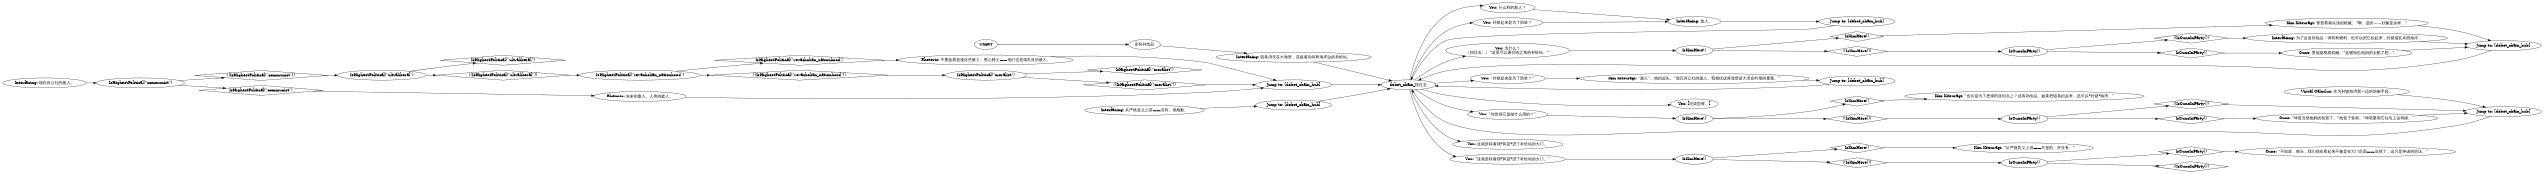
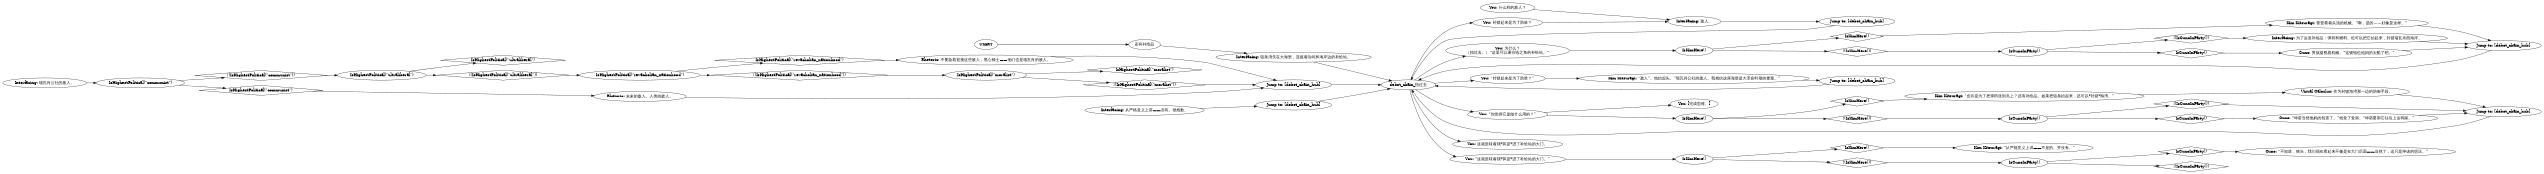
  digraph {
    rankdir=LR
    n1 [label=START]
    n2 [label="还有补给品"]
    n3 [label="Interfacing: 链条消失在大海里，连接着岛屿和海岸边的补给站。"]
    n4 [label="debot_chain_指过去"]
    n5 [label="Jump to: [debot_chain_hub]"]
    n6 [label="You: 什么样的敌人？"]
    n7 [label="You: 为什么？\n（指过去。）“这里可以通往地之角的补给站。”"]
    n8 [label="You: “封锁起来是为了防谁？”"]
    n9 [label="You: [完成思维。]"]
    n10 [label="You: 这就意味着我*算是*进了补给站的大门。"]
    n11 [label="You: 封锁起来是为了防谁？"]
    n12 [label="You: “这就意味着我*算是*进了补给站的大门。”"]
    n13 [label="You: “你觉得它是做什么用的？”"]
    n14 [label="Jump to: [debot_chain_hub]"]
    n15 [label="IsKimHere()"]
    n16 [label="IsKimHere()" shape=diamond]
    n17 [label="!(IsKimHere())" shape=diamond]
    n18 [label="Kim Kitsuragi: 警督看着头顶的机械。“啊，是的……好像是这样。”"]
    n19 [label="IsCunoInParty()"]
    n20 [label="Jump to: [debot_chain_hub]"]
    n21 [label="IsCunoInParty()" shape=diamond]
    n22 [label="!(IsCunoInParty())" shape=diamond]
    n23 [label="Kim Kitsuragi: “从严格意义上讲——不是的。并没有。”"]
    n24 [label="Interfacing: 敌人。"]
    n25 [label="Interfacing: 瑞瓦肖公社的敌人。"]
    n26 [label="IsHighestPolitical(\"communist\")"]
    n27 [label="IsHighestPolitical(\"moralist\")"]
    n28 [label="IsHighestPolitical(\"moralist\")" shape=diamond]
    n29 [label="!(IsHighestPolitical(\"moralist\"))" shape=diamond]
    n30 [label="Kim Kitsuragi: “敌人”。他抬起头。“瑞瓦肖公社的敌人。我相信这座海堡是大革命时期的要塞。”"]
    n31 [label="Jump to: [debot_chain_hub]"]
    n32 [label="Jump to: [debot_chain_hub]"]
    n33 [label="IsHighestPolitical(\"revacholian_nationhood\")"]
    n34 [label="IsHighestPolitical(\"revacholian_nationhood\")" shape=diamond]
    n35 [label="!(IsHighestPolitical(\"revacholian_nationhood\"))" shape=diamond]
    n36 [label="Rhetoric: 不要急着迎接这些敌人，黑心骑士——他们也是瑞瓦肖的敌人。"]
    n37 [label="IsKimHere()"]
    n38 [label="IsKimHere()" shape=diamond]
    n39 [label="!(IsKimHere())" shape=diamond]
    n40 [label="IsCunoInParty()"]
    n41 [label="IsCunoInParty()" shape=diamond]
    n42 [label="!(IsCunoInParty())" shape=diamond]
    n43 [label="Jump to: [debot_chain_hub]"]
    n44 [label="IsHighestPolitical(\"communist\")" shape=diamond]
    n45 [label="!(IsHighestPolitical(\"communist\"))" shape=diamond]
    n46 [label="Rhetoric: 未来的敌人。人类的敌人。"]
    n47 [label="IsHighestPolitical(\"ultraliberal\")"]
    n48 [label="IsHighestPolitical(\"ultraliberal\")" shape=diamond]
    n49 [label="!(IsHighestPolitical(\"ultraliberal\"))" shape=diamond]
    n50 [label="Cuno: “不知道，猪头，我们现在看起来不像是在大门后面——当然了，这只是坤诺的想法。”"]
    n51 [label="IsKimHere()"]
    n52 [label="Interfacing: 为了运送补给品：弹药和燃料。也可以把它抬起来，封锁瑞瓦肖西海岸。"]
    n53 [label="Kim Kitsuragi: “也许是为了把弹药送到岛上？还有补给品。如果把链条抬起来，还可以*封锁*海湾。”"]
    n54 [label="Visual Calculus: 作为封锁海湾那一边的防御手段。"]
    n55 [label="Interfacing: 从严格意义上讲——没有。很抱歉。"]
    n56 [label="Cuno: 男孩凝视着机械。“这锁链也他妈的太酷了吧。”"]
    n57 [label="IsKimHere()" shape=diamond]
    n58 [label="!(IsKimHere())" shape=diamond]
    n59 [label="IsCunoInParty()"]
    n60 [label="IsCunoInParty()" shape=diamond]
    n61 [label="!(IsCunoInParty())" shape=diamond]
    n62 [label="Cuno: “坤诺当然他妈的知道了。”他耸了耸肩。“坤诺要用它往岛上运狗屎。”"]
    n1 -> n2
    n2 -> n3
    n3 -> n4
-   n4 -> n6
    n4 -> n7
    n4 -> n8
-   n4 -> n9
+   n13 -> n9
    n4 -> n10
    n4 -> n11
    n4 -> n12
    n4 -> n13
    n5 -> n4
    n6 -> n24
    n7 -> n15
    n8 -> n30
    n11 -> n24
    n12 -> n37
    n13 -> n51
    n14 -> n4
    n15 -> n16
    n15 -> n17
    n16 -> n18
    n17 -> n19
    n18 -> n20
    n19 -> n21
    n19 -> n22
    n20 -> n4
    n21 -> n56
    n22 -> n52
    n24 -> n43
    n25 -> n26
    n26 -> n44
    n26 -> n45
    n27 -> n28
    n27 -> n29
    n29 -> n14
    n30 -> n31
    n31 -> n4
    n32 -> n4
    n33 -> n34
    n33 -> n35
    n34 -> n36
    n35 -> n27
    n36 -> n14
    n37 -> n38
    n37 -> n39
    n38 -> n23
    n39 -> n40
    n40 -> n41
    n40 -> n42
    n41 -> n50
    n43 -> n4
    n44 -> n46
    n45 -> n47
    n46 -> n14
    n47 -> n48
    n47 -> n49
    n49 -> n33
    n51 -> n57
    n51 -> n58
    n52 -> n20
+   n53 -> n54
    n54 -> n5
    n55 -> n32
    n56 -> n20
    n57 -> n53
    n58 -> n59
    n59 -> n60
    n59 -> n61
    n60 -> n62
    n61 -> n5
    n62 -> n5
  }
